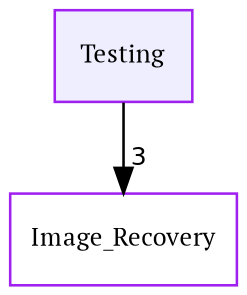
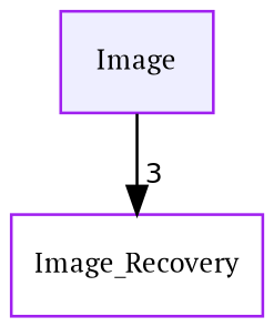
  digraph {
    compound=true
    fontname="PT Serif"
    node [fontname="PT Serif" fontsize=10 shape=box color=purple]
-   n1 [fillcolor="#eeeeff" label=Testing pencolor=black style=filled]
+   n1 [fillcolor="#eeeeff" label=Image pencolor=black style=filled]
    n2 [label=Image_Recovery]
    n1 -> n2 [headlabel=3 labeldistance=1.5 labelfontname=Helvetica labelfontsize=10 fontname="PT Serif"]
  }
